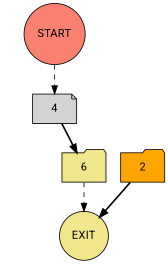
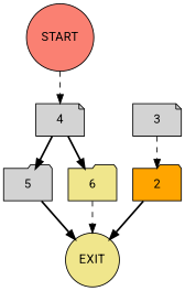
  digraph {
    fontname=Roboto
    node [fillcolor=lightgrey fontname=Roboto shape=folder style=filled]
    edge [fontname=Roboto style=bold]
    n1 [fillcolor=salmon label=START shape=circle]
    4 [shape=note]
+   5
    6 [fillcolor=khaki]
    n5 [fillcolor=khaki label=EXIT shape=circle]
    2 [fillcolor=orange]
+   3 [shape=note]
    n1 -> 4 [style=dashed]
+   4 -> 5
    4 -> 6
+   5 -> n5
    6 -> n5 [style=dashed]
    2 -> n5
+   3 -> 2 [style=dashed]
  }
